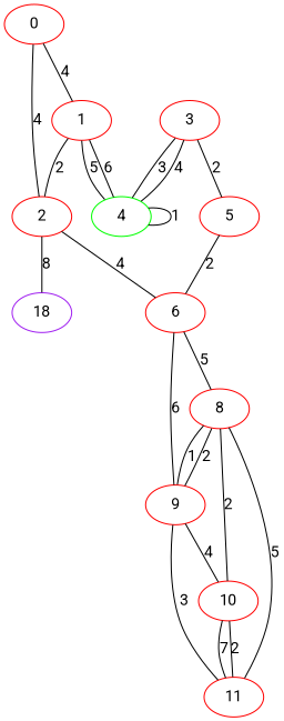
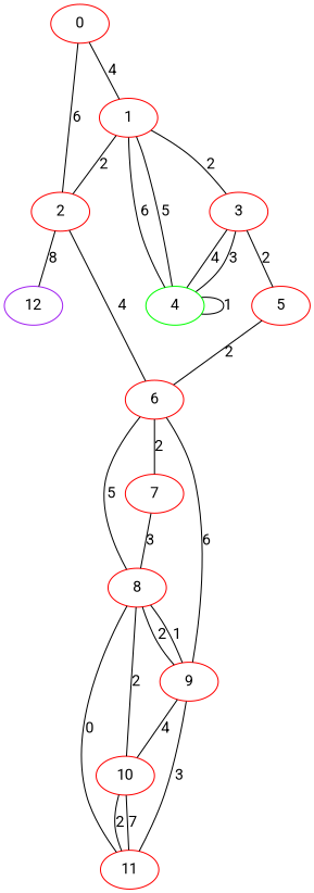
  graph {
    fontname=Roboto
    node [color=red fontname=Roboto weight=1]
    edge [fontname=Roboto]
    0
    1
    2
    3
    4 [color=green weight=2]
-   12 [color=purple weight=4 label=18]
+   12 [color=purple weight=4]
    6
    5
+   7
    8
    9
    10
    11
    0 -- 1 [label=4]
-   0 -- 2 [label=4]
+   0 -- 2 [label=6]
    1 -- 2 [label=2]
+   1 -- 3 [label=2]
    1 -- 4 [label=5]
    1 -- 4 [label=6]
    2 -- 12 [label=8]
    2 -- 6 [label=4]
    3 -- 4 [label=3]
    3 -- 4 [label=4]
    3 -- 5 [label=2]
    4 -- 4 [label=1]
+   6 -- 7 [label=2]
    6 -- 8 [label=5]
    6 -- 9 [label=6]
    5 -- 6 [label=2]
+   7 -- 8 [label=3]
    8 -- 9 [label=1]
    8 -- 9 [label=2]
    8 -- 10 [label=2]
-   8 -- 11 [label=5]
+   8 -- 11 [label=0]
    9 -- 10 [label=4]
    9 -- 11 [label=3]
    10 -- 11 [label=2]
    10 -- 11 [label=7]
  }
